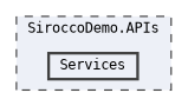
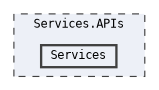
  digraph {
    compound=true
    fontname="DejaVu Sans Mono"
    n1 [color=grey25 fillcolor="#edf0f7" fontname="DejaVu Sans Mono" fontsize=10 height=0.2 label=Services shape=box style="filled,bold" width=0.4]
    subgraph cluster_1 {
      bgcolor="#edf0f7"
      fontsize=10
-     label="SiroccoDemo.APIs"
+     label="Services.APIs"
      pencolor=grey25
      style="filled,dashed"
      n1
    }
  }
